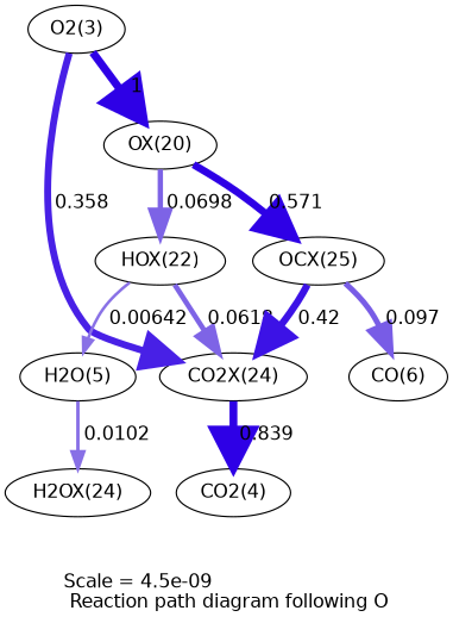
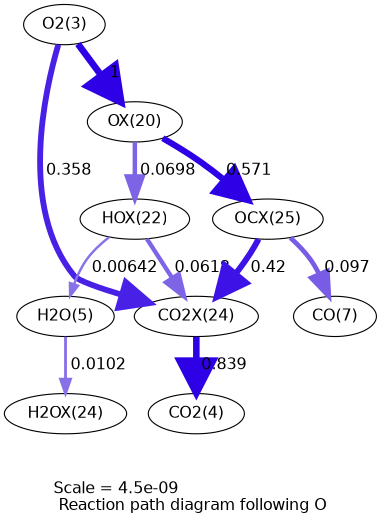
  digraph {
    fontname=Helvetica
    label="Scale = 4.5e-09\l Reaction path diagram following O"
    node [fontname=Helvetica]
    edge [fontname=Helvetica]
    n1 [label="O2(3)"]
    n2 [label="OX(20)"]
    n3 [label="CO2X(24)"]
    n4 [label="HOX(22)"]
    n5 [label="OCX(25)"]
    n6 [label="H2O(5)"]
-   n7 [label="CO(6)"]
+   n7 [label="CO(7)"]
    n8 [label="CO2(4)"]
    n9 [label="H2OX(24)"]
    n1 -> n2 [arrowsize=3 color="0.7, 1.5, 0.9" label=" 1" penwidth=6]
    n1 -> n3 [arrowsize=2.61 color="0.7, 0.858, 0.9" label=" 0.358" penwidth=5.22]
    n2 -> n4 [arrowsize=2 color="0.7, 0.57, 0.9" label=" 0.0698" penwidth=3.99]
    n2 -> n5 [arrowsize=2.79 color="0.7, 1.07, 0.9" label=" 0.571" penwidth=5.58]
    n3 -> n8 [arrowsize=2.93 color="0.7, 1.34, 0.9" label=" 0.839" penwidth=5.87]
    n4 -> n3 [arrowsize=1.95 color="0.7, 0.562, 0.9" label=" 0.0618" penwidth=3.9]
    n4 -> n6 [arrowsize=1.09 color="0.7, 0.506, 0.9" label=" 0.00642" penwidth=2.19]
    n5 -> n3 [arrowsize=2.67 color="0.7, 0.92, 0.9" label=" 0.42" penwidth=5.34]
    n5 -> n7 [arrowsize=2.12 color="0.7, 0.597, 0.9" label=" 0.097" penwidth=4.24]
    n6 -> n9 [arrowsize=1.27 color="0.7, 0.51, 0.9" label=" 0.0102" penwidth=2.54]
  }
